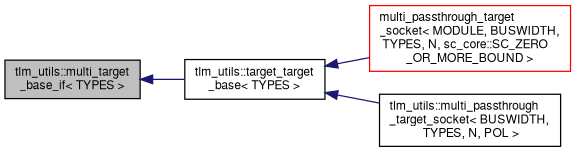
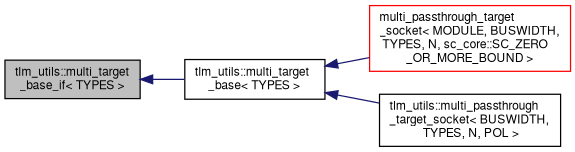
  digraph {
    rankdir=LR
    node [color=black fillcolor=white fontname=FreeSans fontsize=10 shape=record style=filled]
    edge [color=midnightblue dir=back fontname=FreeSans fontsize=10 labelfontname=FreeSans labelfontsize=10 style=solid]
    n1 [fillcolor=grey75 fontcolor=black height=0.2 label="tlm_utils::multi_target\l_base_if\< TYPES \>" width=0.4]
-   n2 [height=0.2 label="tlm_utils::target_target\l_base\< TYPES \>" width=0.4]
+   n2 [height=0.2 label="tlm_utils::multi_target\l_base\< TYPES \>" width=0.4]
    n3 [color=red height=0.2 label="multi_passthrough_target\l_socket\< MODULE, BUSWIDTH,\l TYPES, N, sc_core::SC_ZERO\l_OR_MORE_BOUND \>" width=0.4]
    n4 [height=0.2 label="tlm_utils::multi_passthrough\l_target_socket\< BUSWIDTH,\l TYPES, N, POL \>" width=0.4]
    n1 -> n2
    n2 -> n3
    n2 -> n4
  }
